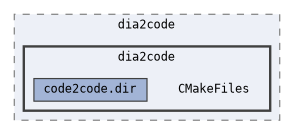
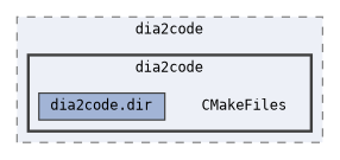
  digraph {
    compound=true
    fontname="DejaVu Sans Mono"
    node [fontname="DejaVu Sans Mono" fontsize=10]
    n1 [height=0.2 label=CMakeFiles shape=plaintext width=0.4]
-   n2 [color=grey25 fillcolor="#a2b4d6" height=0.2 label="code2code.dir" shape=box style=filled width=0.4]
+   n2 [color=grey25 fillcolor="#a2b4d6" height=0.2 label="dia2code.dir" shape=box style=filled width=0.4]
    subgraph cluster_1 {
      bgcolor="#edf0f7"
      fontsize=10
      label=dia2code
      pencolor=grey50
      style="filled,dashed"
      subgraph cluster_2 {
        bgcolor="#edf0f7"
        fontsize=10
        pencolor=grey25
        style="filled,bold"
        n1
        n2
      }
    }
  }
